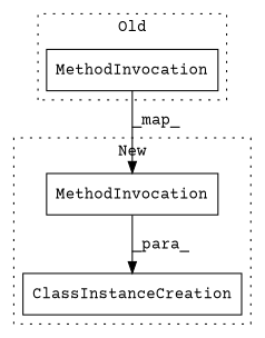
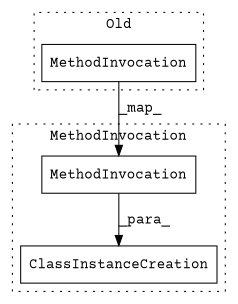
  digraph {
    fontname="Courier Prime"
    node [a=32 l="3,1" shape=box fontname="Courier Prime"]
    edge [fontname="Courier Prime"]
    n1 [a=14 l="17,1" label=ClassInstanceCreation s="6578,6618"]
    n2 [label=MethodInvocation s="6609,6617"]
    n3 [label=MethodInvocation s="6563,6571"]
    subgraph cluster_1 {
-     label=New
+     label=MethodInvocation
      style=dotted
      n1
      n2
    }
    subgraph cluster_2 {
      label=Old
      style=dotted
      n3
    }
    n2 -> n1 [label=_para_]
    n3 -> n2 [label=_map_]
  }
